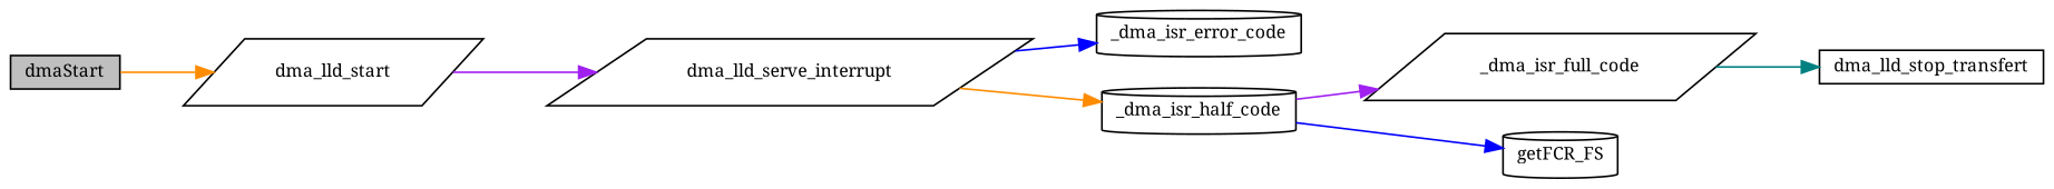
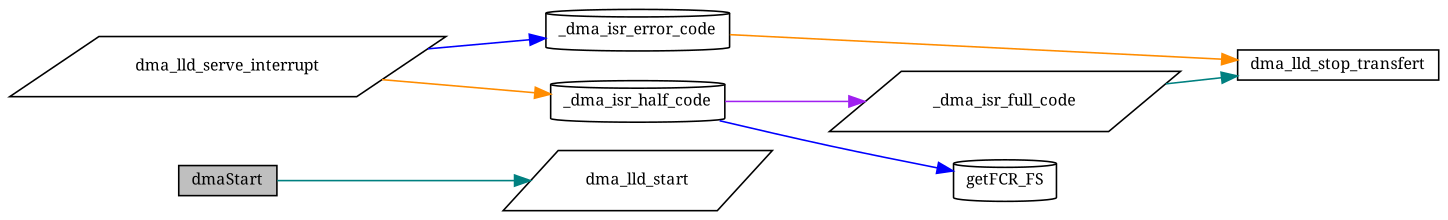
  digraph {
    fontname="Noto Serif"
    rankdir=LR
    node [color=black fillcolor=white fontname="Noto Serif" fontsize=10 shape=parallelogram style=filled]
    edge [color=teal fontname="Noto Serif" fontsize=10 labelfontname=FreeSans labelfontsize=10 style=solid]
    n1 [fillcolor=grey75 fontcolor=black height=0.2 label=dmaStart shape=box width=0.4]
    n2 [height=0.2 label=dma_lld_start width=0.4]
    n3 [height=0.2 label=dma_lld_serve_interrupt width=0.4]
    n4 [height=0.2 label=_dma_isr_error_code shape=cylinder width=0.4]
    n5 [height=0.2 label=_dma_isr_half_code shape=cylinder width=0.4]
    n6 [height=0.2 label=dma_lld_stop_transfert shape=box width=0.4]
    n7 [height=0.2 label=_dma_isr_full_code width=0.4]
    n8 [height=0.2 label=getFCR_FS shape=cylinder width=0.4]
-   n1 -> n2 [color=darkorange]
-   n2 -> n3 [color=purple]
+   n1 -> n2
    n3 -> n4 [color=blue]
    n3 -> n5 [color=darkorange]
+   n4 -> n6 [color=darkorange]
    n5 -> n7 [color=purple]
    n5 -> n8 [color=blue]
    n7 -> n6
  }
